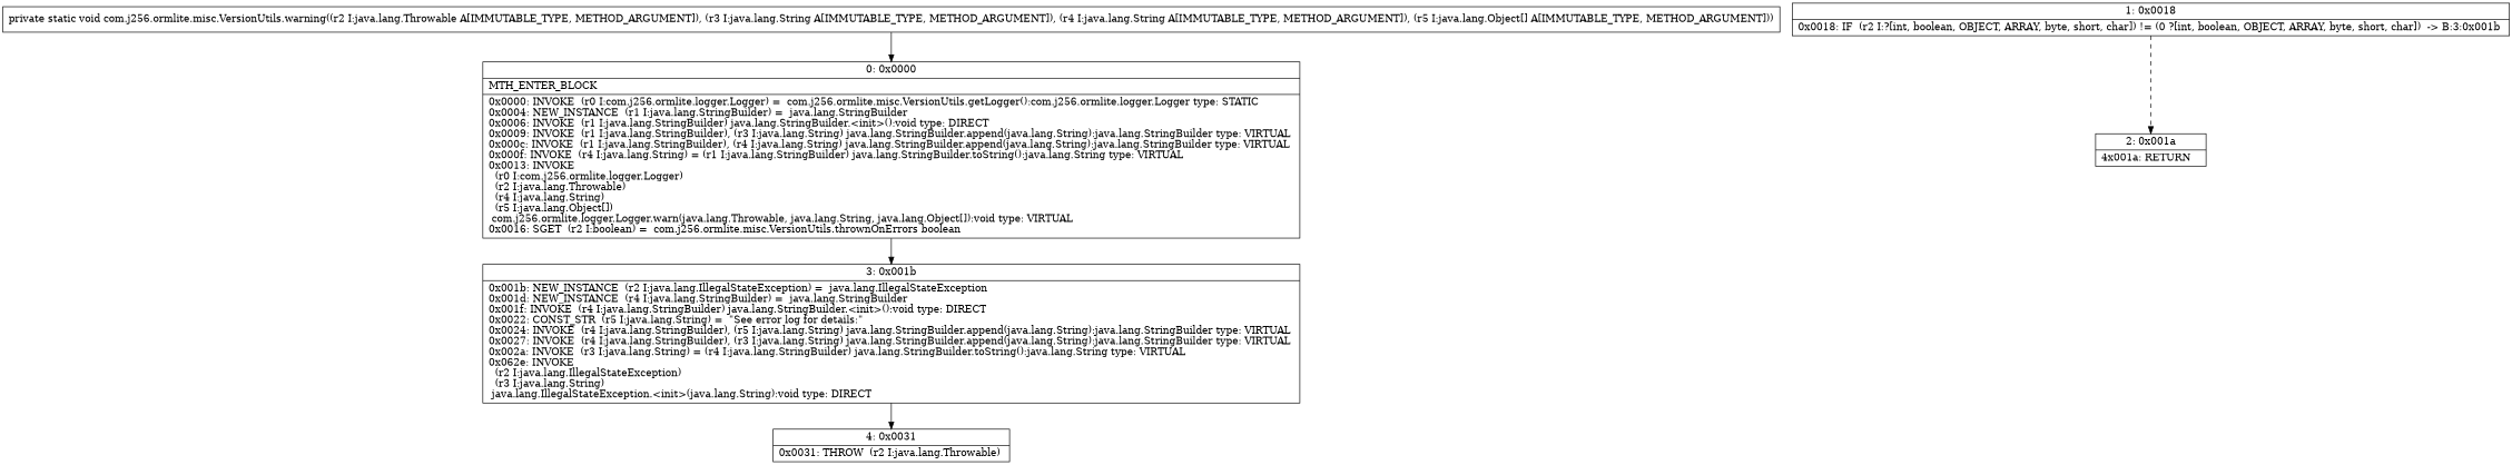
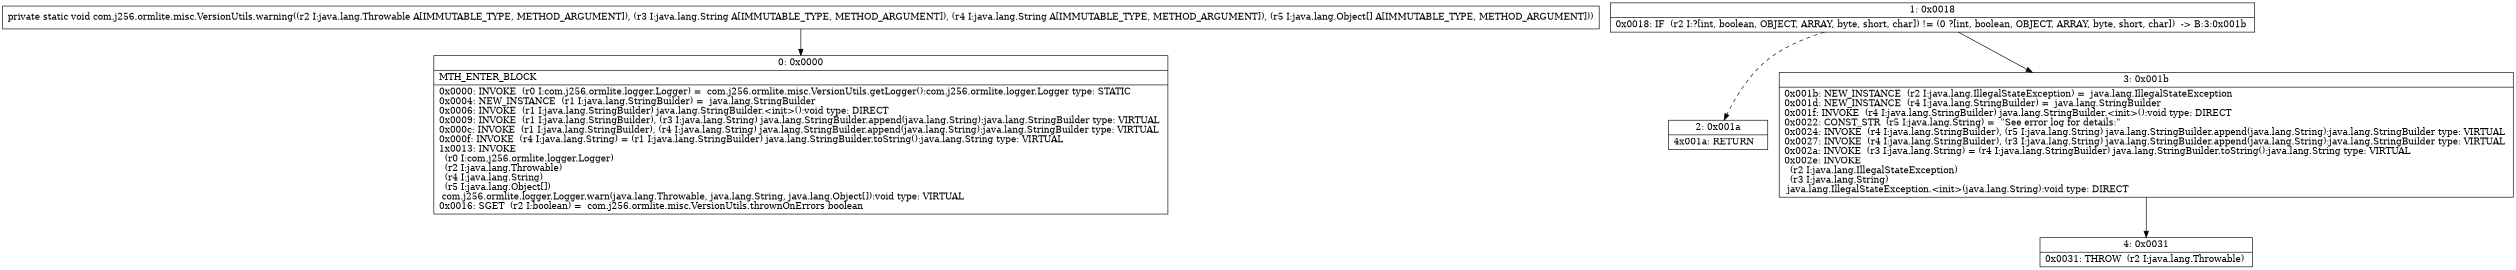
  digraph {
    node [shape=record]
-   n1 [label="{0\:\ 0x0000|MTH_ENTER_BLOCK\l|0x0000: INVOKE  (r0 I:com.j256.ormlite.logger.Logger) =  com.j256.ormlite.misc.VersionUtils.getLogger():com.j256.ormlite.logger.Logger type: STATIC \l0x0004: NEW_INSTANCE  (r1 I:java.lang.StringBuilder) =  java.lang.StringBuilder \l0x0006: INVOKE  (r1 I:java.lang.StringBuilder) java.lang.StringBuilder.\<init\>():void type: DIRECT \l0x0009: INVOKE  (r1 I:java.lang.StringBuilder), (r3 I:java.lang.String) java.lang.StringBuilder.append(java.lang.String):java.lang.StringBuilder type: VIRTUAL \l0x000c: INVOKE  (r1 I:java.lang.StringBuilder), (r4 I:java.lang.String) java.lang.StringBuilder.append(java.lang.String):java.lang.StringBuilder type: VIRTUAL \l0x000f: INVOKE  (r4 I:java.lang.String) = (r1 I:java.lang.StringBuilder) java.lang.StringBuilder.toString():java.lang.String type: VIRTUAL \l0x0013: INVOKE  \l  (r0 I:com.j256.ormlite.logger.Logger)\l  (r2 I:java.lang.Throwable)\l  (r4 I:java.lang.String)\l  (r5 I:java.lang.Object[])\l com.j256.ormlite.logger.Logger.warn(java.lang.Throwable, java.lang.String, java.lang.Object[]):void type: VIRTUAL \l0x0016: SGET  (r2 I:boolean) =  com.j256.ormlite.misc.VersionUtils.thrownOnErrors boolean \l}"]
+   n1 [label="{0\:\ 0x0000|MTH_ENTER_BLOCK\l|0x0000: INVOKE  (r0 I:com.j256.ormlite.logger.Logger) =  com.j256.ormlite.misc.VersionUtils.getLogger():com.j256.ormlite.logger.Logger type: STATIC \l0x0004: NEW_INSTANCE  (r1 I:java.lang.StringBuilder) =  java.lang.StringBuilder \l0x0006: INVOKE  (r1 I:java.lang.StringBuilder) java.lang.StringBuilder.\<init\>():void type: DIRECT \l0x0009: INVOKE  (r1 I:java.lang.StringBuilder), (r3 I:java.lang.String) java.lang.StringBuilder.append(java.lang.String):java.lang.StringBuilder type: VIRTUAL \l0x000c: INVOKE  (r1 I:java.lang.StringBuilder), (r4 I:java.lang.String) java.lang.StringBuilder.append(java.lang.String):java.lang.StringBuilder type: VIRTUAL \l0x000f: INVOKE  (r4 I:java.lang.String) = (r1 I:java.lang.StringBuilder) java.lang.StringBuilder.toString():java.lang.String type: VIRTUAL \l1x0013: INVOKE  \l  (r0 I:com.j256.ormlite.logger.Logger)\l  (r2 I:java.lang.Throwable)\l  (r4 I:java.lang.String)\l  (r5 I:java.lang.Object[])\l com.j256.ormlite.logger.Logger.warn(java.lang.Throwable, java.lang.String, java.lang.Object[]):void type: VIRTUAL \l0x0016: SGET  (r2 I:boolean) =  com.j256.ormlite.misc.VersionUtils.thrownOnErrors boolean \l}"]
    n2 [label="{1\:\ 0x0018|0x0018: IF  (r2 I:?[int, boolean, OBJECT, ARRAY, byte, short, char]) != (0 ?[int, boolean, OBJECT, ARRAY, byte, short, char])  \-\> B:3:0x001b \l}"]
    n3 [label="{2\:\ 0x001a|4x001a: RETURN   \l}"]
-   n4 [label="{3\:\ 0x001b|0x001b: NEW_INSTANCE  (r2 I:java.lang.IllegalStateException) =  java.lang.IllegalStateException \l0x001d: NEW_INSTANCE  (r4 I:java.lang.StringBuilder) =  java.lang.StringBuilder \l0x001f: INVOKE  (r4 I:java.lang.StringBuilder) java.lang.StringBuilder.\<init\>():void type: DIRECT \l0x0022: CONST_STR  (r5 I:java.lang.String) =  \"See error log for details:\" \l0x0024: INVOKE  (r4 I:java.lang.StringBuilder), (r5 I:java.lang.String) java.lang.StringBuilder.append(java.lang.String):java.lang.StringBuilder type: VIRTUAL \l0x0027: INVOKE  (r4 I:java.lang.StringBuilder), (r3 I:java.lang.String) java.lang.StringBuilder.append(java.lang.String):java.lang.StringBuilder type: VIRTUAL \l0x002a: INVOKE  (r3 I:java.lang.String) = (r4 I:java.lang.StringBuilder) java.lang.StringBuilder.toString():java.lang.String type: VIRTUAL \l0x062e: INVOKE  \l  (r2 I:java.lang.IllegalStateException)\l  (r3 I:java.lang.String)\l java.lang.IllegalStateException.\<init\>(java.lang.String):void type: DIRECT \l}"]
+   n4 [label="{3\:\ 0x001b|0x001b: NEW_INSTANCE  (r2 I:java.lang.IllegalStateException) =  java.lang.IllegalStateException \l0x001d: NEW_INSTANCE  (r4 I:java.lang.StringBuilder) =  java.lang.StringBuilder \l0x001f: INVOKE  (r4 I:java.lang.StringBuilder) java.lang.StringBuilder.\<init\>():void type: DIRECT \l0x0022: CONST_STR  (r5 I:java.lang.String) =  \"See error log for details:\" \l0x0024: INVOKE  (r4 I:java.lang.StringBuilder), (r5 I:java.lang.String) java.lang.StringBuilder.append(java.lang.String):java.lang.StringBuilder type: VIRTUAL \l0x0027: INVOKE  (r4 I:java.lang.StringBuilder), (r3 I:java.lang.String) java.lang.StringBuilder.append(java.lang.String):java.lang.StringBuilder type: VIRTUAL \l0x002a: INVOKE  (r3 I:java.lang.String) = (r4 I:java.lang.StringBuilder) java.lang.StringBuilder.toString():java.lang.String type: VIRTUAL \l0x002e: INVOKE  \l  (r2 I:java.lang.IllegalStateException)\l  (r3 I:java.lang.String)\l java.lang.IllegalStateException.\<init\>(java.lang.String):void type: DIRECT \l}"]
    n5 [label="{4\:\ 0x0031|0x0031: THROW  (r2 I:java.lang.Throwable) \l}"]
    n6 [label="{private static void com.j256.ormlite.misc.VersionUtils.warning((r2 I:java.lang.Throwable A[IMMUTABLE_TYPE, METHOD_ARGUMENT]), (r3 I:java.lang.String A[IMMUTABLE_TYPE, METHOD_ARGUMENT]), (r4 I:java.lang.String A[IMMUTABLE_TYPE, METHOD_ARGUMENT]), (r5 I:java.lang.Object[] A[IMMUTABLE_TYPE, METHOD_ARGUMENT])) }"]
    n2 -> n3 [style=dashed]
-   n1 -> n4
+   n2 -> n4
    n4 -> n5
    n6 -> n1
  }
